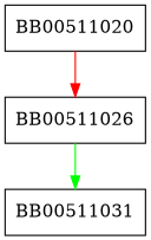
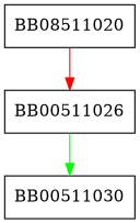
  digraph {
    splines=ortho
    node [shape=box]
-   BB00511020
+   BB00511020 [label=BB08511020]
    BB00511026
-   BB00511030 [label=BB00511031]
+   BB00511030
    BB00511020 -> BB00511026 [color=red]
    BB00511026 -> BB00511030 [color=green]
  }
